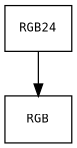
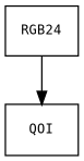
  digraph {
    node [fontname=monospace fontsize=10 shape=record]
    n1 [label=RGB24]
-   n2 [label=RGB]
+   n2 [label=QOI]
    n1 -> n2 [fontname=monospace fontsize=9]
  }
